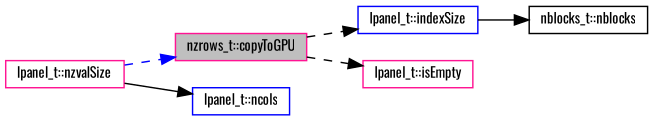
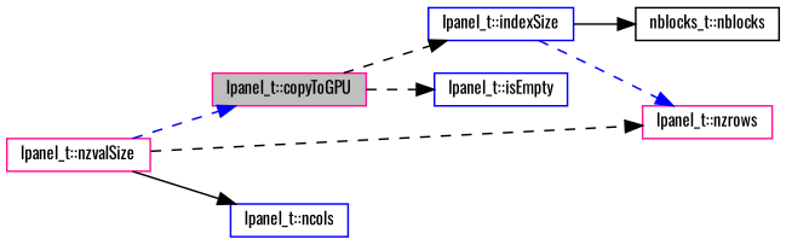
  digraph {
    fontname=Oswald
    rankdir=LR
    node [color=deeppink fillcolor=white fontname=Oswald fontsize=10 shape=record style=filled]
    edge [color=black fontname=Oswald fontsize=10 labelfontname=Helvetica labelfontsize=10 style=dashed]
-   n1 [fillcolor=grey75 fontcolor=black height=0.2 label="nzrows_t::copyToGPU" width=0.4]
+   n1 [fillcolor=grey75 fontcolor=black height=0.2 label="lpanel_t::copyToGPU" width=0.4]
    n2 [color=blue height=0.2 label="lpanel_t::indexSize" width=0.4]
-   n3 [height=0.2 label="lpanel_t::isEmpty" width=0.4]
+   n3 [color=blue height=0.2 label="lpanel_t::isEmpty" width=0.4]
    n4 [color=black height=0.2 label="nblocks_t::nblocks" width=0.4]
+   n5 [height=0.2 label="lpanel_t::nzrows" width=0.4]
    n6 [height=0.2 label="lpanel_t::nzvalSize" width=0.4]
    n7 [color=blue height=0.2 label="lpanel_t::ncols" width=0.4]
    n1 -> n2
    n1 -> n3
    n2 -> n4 [style=solid]
+   n2 -> n5 [color=blue]
    n6 -> n1 [color=blue]
+   n6 -> n5
    n6 -> n7 [style=solid]
  }
